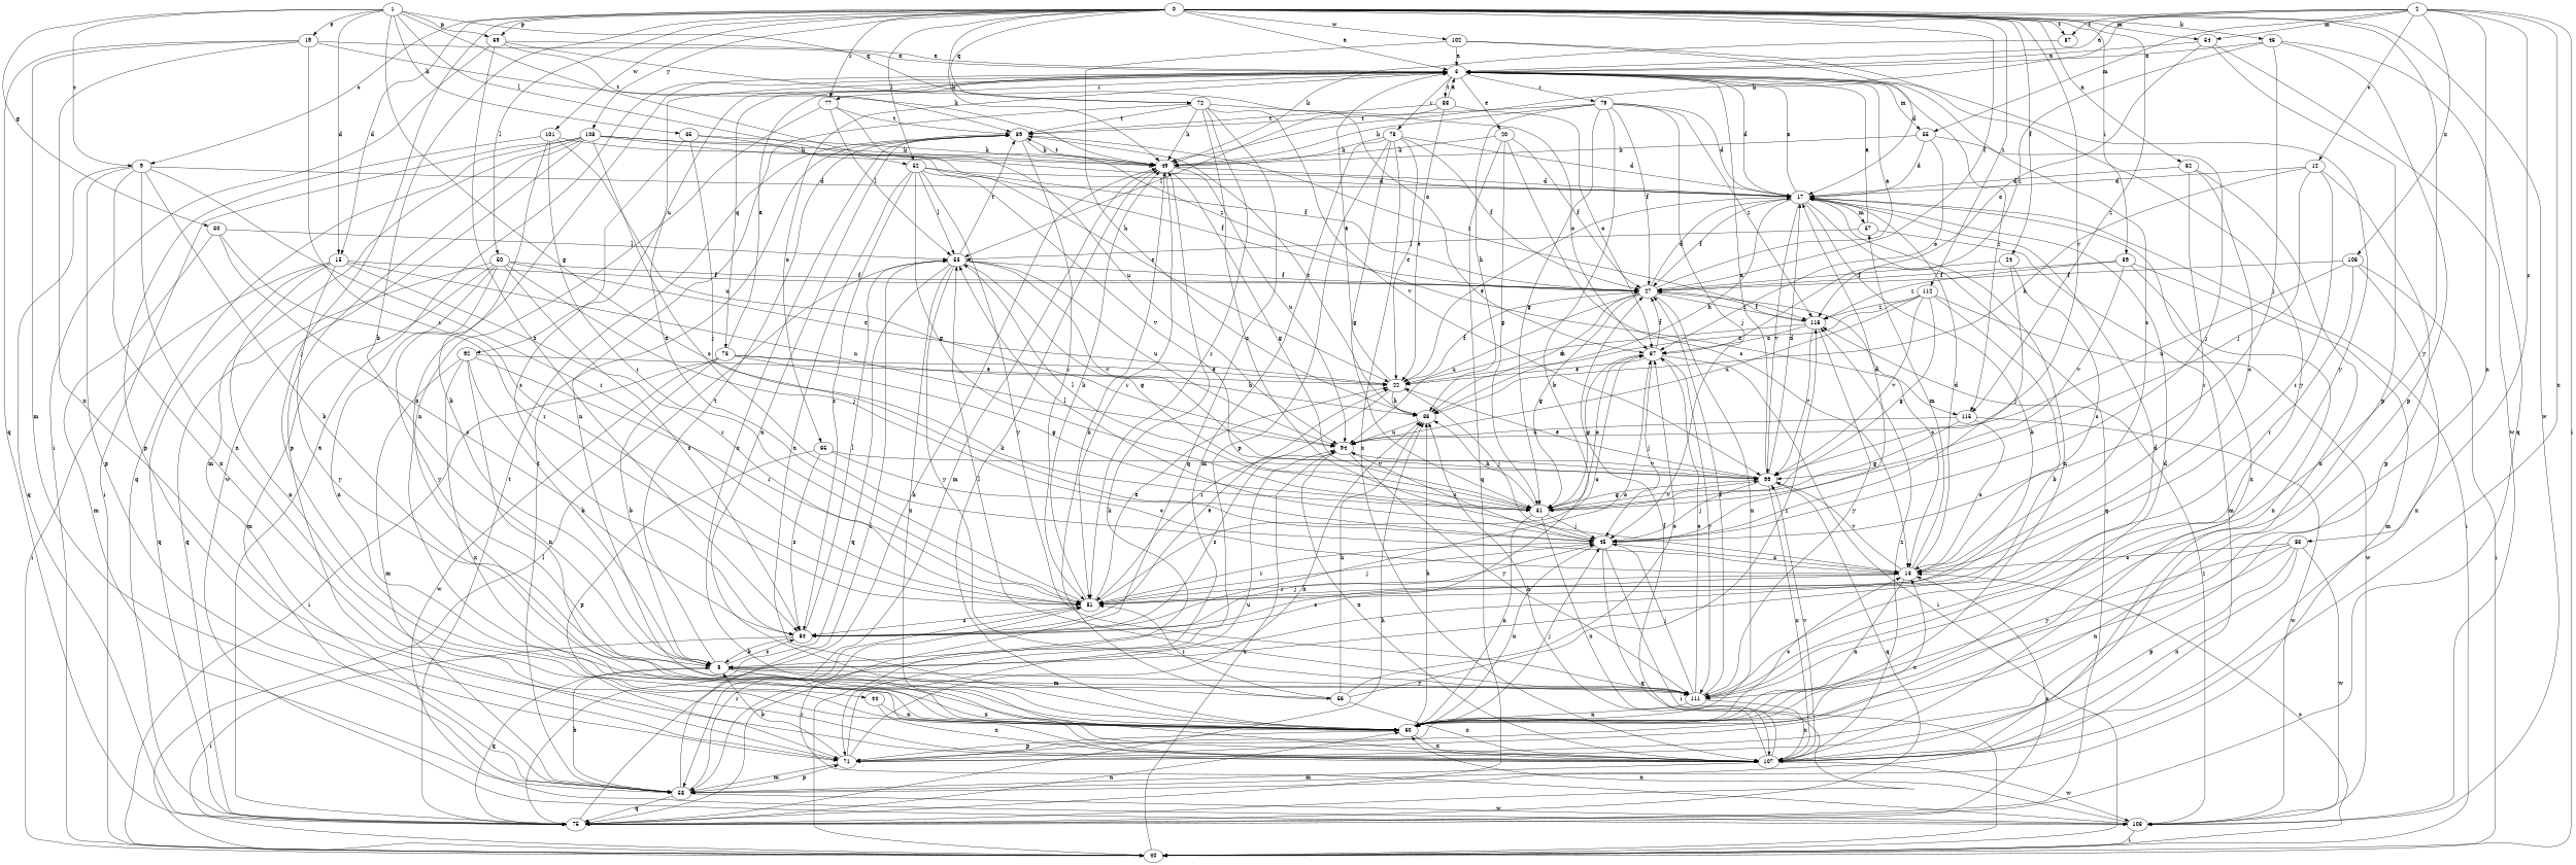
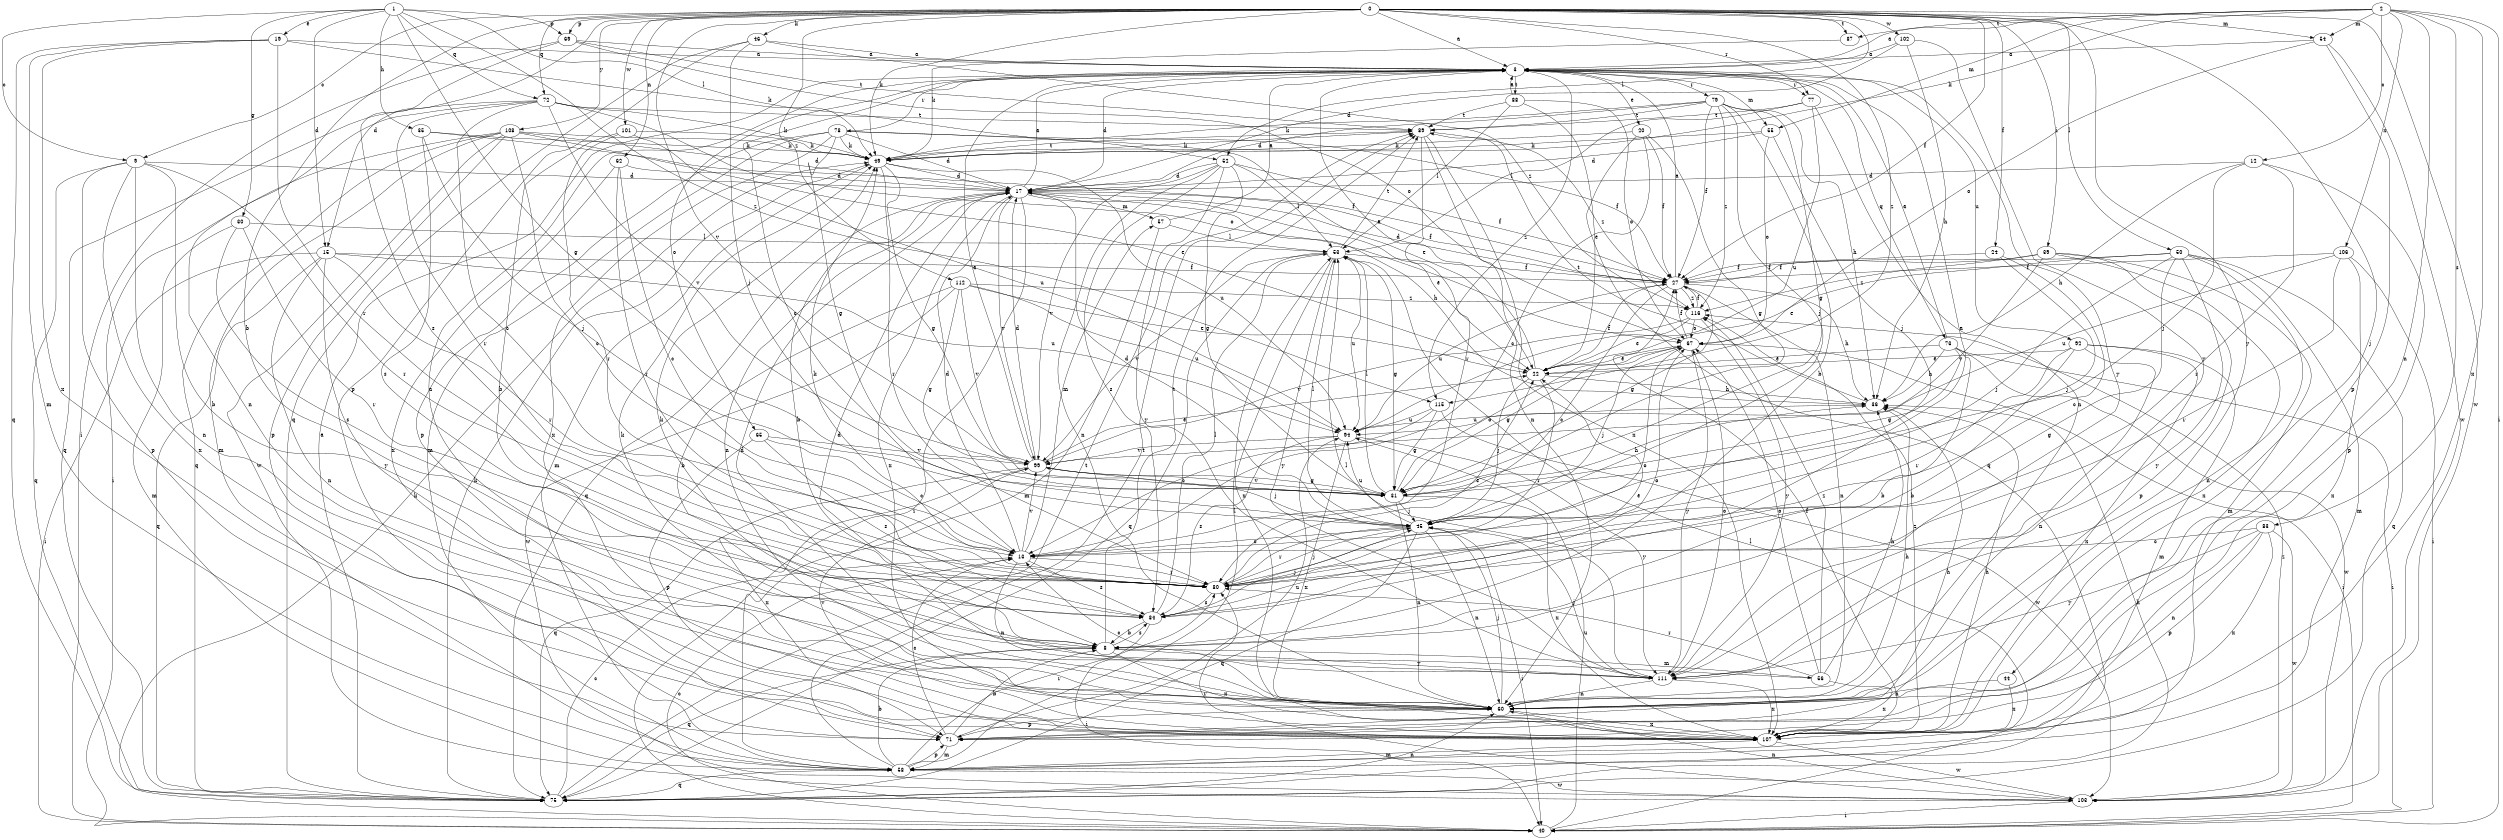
  strict digraph {
    0
    3
    8
    9
    15
    24
    27
    39
    44
    46
    49
    50
    52
    54
    62
    69
    72
    77
    87
    99
    101
    102
    103
    108
    111
    112
    115
    55
    13
    17
    20
    65
    73
    78
    79
    88
    92
    107
    56
    75
    84
    89
    n43 [label=60]
    71
-   81
+   81 [label=80]
    40
    94
    45
    31
    36
    116
    58
    22
    53
    67
    1
    19
    30
    35
    2
    12
    83
    106
    57
    0 -> 3 [label=a]
    0 -> 8 [label=b]
    0 -> 9 [label=c]
    0 -> 15 [label=d]
    0 -> 24 [label=f]
    0 -> 27 [label=f]
    0 -> 39 [label=i]
    0 -> 44 [label=j]
    0 -> 46 [label=k]
    0 -> 49 [label=k]
    0 -> 50 [label=l]
    0 -> 52 [label=l]
    0 -> 54 [label=m]
    0 -> 62 [label=n]
    0 -> 69 [label=p]
    0 -> 72 [label=q]
    0 -> 77 [label=r]
    0 -> 87 [label=t]
    0 -> 99 [label=v]
    0 -> 101 [label=w]
    0 -> 102 [label=w]
    0 -> 103 [label=w]
    0 -> 108 [label=y]
    0 -> 111 [label=y]
    0 -> 112 [label=z]
    0 -> 115 [label=z]
    3 -> 77 [label=r]
    3 -> 111 [label=y]
    3 -> 115 [label=z]
    3 -> 55 [label=m]
    3 -> 13 [label=c]
    3 -> 17 [label=d]
    3 -> 20 [label=e]
    3 -> 65 [label=o]
    3 -> 73 [label=q]
    3 -> 78 [label=r]
    3 -> 79 [label=r]
    3 -> 88 [label=t]
    3 -> 92 [label=u]
    8 -> 111 [label=y]
    8 -> 107 [label=x]
    8 -> 56 [label=m]
    8 -> 75 [label=q]
    8 -> 84 [label=s]
    8 -> 89 [label=t]
    9 -> 8 [label=b]
    9 -> 17 [label=d]
    9 -> 107 [label=x]
    9 -> 75 [label=q]
    9 -> n43 [label=n]
    9 -> 71 [label=p]
    9 -> 81 [label=r]
    15 -> 27 [label=f]
    15 -> 111 [label=y]
    15 -> 75 [label=q]
    15 -> n43 [label=n]
    15 -> 81 [label=r]
    15 -> 40 [label=i]
    15 -> 94 [label=u]
    24 -> 27 [label=f]
    24 -> 13 [label=c]
    24 -> 45 [label=j]
    27 -> 3 [label=a]
    27 -> 13 [label=c]
    27 -> 17 [label=d]
    27 -> n43 [label=n]
    27 -> 94 [label=u]
    27 -> 31 [label=g]
    27 -> 36 [label=h]
    27 -> 116 [label=z]
    39 -> 27 [label=f]
    39 -> 99 [label=v]
    39 -> 107 [label=x]
-   101 -> 71 [label=p]
+   39 -> 71 [label=p]
    39 -> 116 [label=z]
    39 -> 58 [label=m]
    44 -> 107 [label=x]
    44 -> n43 [label=n]
    46 -> 3 [label=a]
    46 -> 75 [label=q]
    46 -> 71 [label=p]
    46 -> 45 [label=j]
    46 -> 116 [label=z]
    49 -> 17 [label=d]
    49 -> 89 [label=t]
    49 -> 81 [label=r]
    49 -> 94 [label=u]
    49 -> 31 [label=g]
    49 -> 58 [label=m]
    50 -> 27 [label=f]
    50 -> 111 [label=y]
    50 -> 75 [label=q]
-   50 -> 84 [label=s]
+   50 -> 84 [label=g]
    50 -> n43 [label=n]
    50 -> 45 [label=j]
    50 -> 58 [label=m]
    50 -> 22 [label=e]
    52 -> 27 [label=f]
    52 -> 99 [label=v]
    52 -> 111 [label=y]
    52 -> 17 [label=d]
    52 -> 84 [label=s]
    52 -> n43 [label=n]
    52 -> 31 [label=g]
    52 -> 53 [label=l]
    54 -> 3 [label=a]
    54 -> 103 [label=w]
    54 -> 71 [label=p]
    54 -> 67 [label=o]
    62 -> 13 [label=c]
    62 -> 17 [label=d]
    62 -> 107 [label=x]
    62 -> 81 [label=r]
    69 -> 3 [label=a]
    69 -> 84 [label=s]
    69 -> 89 [label=t]
    69 -> 40 [label=i]
    69 -> 67 [label=o]
    72 -> 49 [label=k]
    72 -> 99 [label=v]
    72 -> 13 [label=c]
    72 -> 75 [label=q]
    72 -> 89 [label=t]
    72 -> n43 [label=n]
    72 -> 81 [label=r]
    72 -> 67 [label=o]
    77 -> 89 [label=t]
    77 -> n43 [label=n]
    77 -> 94 [label=u]
    77 -> 53 [label=l]
    87 -> 49 [label=k]
    99 -> 3 [label=a]
    99 -> 17 [label=d]
    99 -> 107 [label=x]
    99 -> 75 [label=q]
    99 -> 45 [label=j]
    99 -> 31 [label=g]
    99 -> 22 [label=e]
    101 -> 8 [label=b]
    101 -> 49 [label=k]
    101 -> 81 [label=r]
    101 -> 94 [label=u]
    102 -> 3 [label=a]
    102 -> 111 [label=y]
    102 -> 17 [label=d]
    102 -> 36 [label=h]
    103 -> n43 [label=n]
    103 -> 81 [label=r]
    103 -> 40 [label=i]
    103 -> 116 [label=z]
    108 -> 49 [label=k]
    108 -> 103 [label=w]
    108 -> 13 [label=c]
    108 -> 17 [label=d]
    108 -> 75 [label=q]
    108 -> 71 [label=p]
    108 -> 40 [label=i]
    108 -> 58 [label=m]
    108 -> 22 [label=e]
-   111 -> 27 [label=f]
    111 -> 17 [label=d]
    111 -> 107 [label=x]
    111 -> n43 [label=n]
    111 -> 45 [label=j]
    111 -> 53 [label=l]
    111 -> 67 [label=o]
    112 -> 8 [label=b]
    112 -> 99 [label=v]
    112 -> 103 [label=w]
    112 -> 94 [label=u]
    112 -> 31 [label=g]
    112 -> 116 [label=z]
    112 -> 22 [label=e]
    115 -> 103 [label=w]
    115 -> 13 [label=c]
    115 -> 94 [label=u]
    115 -> 31 [label=g]
    55 -> 49 [label=k]
    55 -> 17 [label=d]
    55 -> 45 [label=j]
    55 -> 67 [label=o]
    13 -> 99 [label=v]
    13 -> 17 [label=d]
    13 -> 84 [label=s]
    13 -> n43 [label=n]
    13 -> 81 [label=r]
    13 -> 57 [label=m]
    17 -> 3 [label=a]
    17 -> 8 [label=b]
    17 -> 27 [label=f]
    17 -> 99 [label=v]
    17 -> 107 [label=x]
    17 -> 75 [label=q]
    17 -> n43 [label=n]
    17 -> 40 [label=i]
    17 -> 36 [label=h]
    17 -> 22 [label=e]
    17 -> 57 [label=m]
    20 -> 27 [label=f]
    20 -> 49 [label=k]
    20 -> 13 [label=c]
    20 -> 75 [label=q]
    20 -> 31 [label=g]
    65 -> 99 [label=v]
    65 -> 13 [label=c]
    65 -> 84 [label=s]
    65 -> 71 [label=p]
    73 -> 3 [label=a]
    73 -> 8 [label=b]
    73 -> 103 [label=w]
    73 -> 40 [label=i]
    73 -> 31 [label=g]
    73 -> 36 [label=h]
    73 -> 22 [label=e]
    78 -> 27 [label=f]
    78 -> 49 [label=k]
    78 -> 17 [label=d]
    78 -> 107 [label=x]
    78 -> 71 [label=p]
    78 -> 31 [label=g]
    78 -> 58 [label=m]
    78 -> 22 [label=e]
    79 -> 8 [label=b]
    79 -> 27 [label=f]
    79 -> 49 [label=k]
    79 -> 17 [label=d]
    79 -> 89 [label=t]
    79 -> 45 [label=j]
    79 -> 31 [label=g]
    79 -> 36 [label=h]
    79 -> 116 [label=z]
    88 -> 3 [label=a]
    88 -> 89 [label=t]
    88 -> 22 [label=e]
    88 -> 53 [label=l]
    88 -> 67 [label=o]
    92 -> 8 [label=b]
    92 -> 107 [label=x]
    92 -> n43 [label=n]
    92 -> 81 [label=r]
    92 -> 58 [label=m]
    92 -> 22 [label=e]
    107 -> 27 [label=f]
    107 -> 99 [label=v]
    107 -> 103 [label=w]
    107 -> 36 [label=h]
    107 -> 116 [label=z]
    107 -> 58 [label=m]
    56 -> 49 [label=k]
    56 -> 107 [label=x]
    56 -> 81 [label=r]
    56 -> 36 [label=h]
    56 -> 116 [label=z]
    56 -> 67 [label=o]
    75 -> 3 [label=a]
    75 -> 49 [label=k]
    75 -> 13 [label=c]
    75 -> 89 [label=t]
    75 -> n43 [label=n]
    75 -> 36 [label=h]
    84 -> 8 [label=b]
    84 -> 40 [label=i]
    84 -> 45 [label=j]
    84 -> 22 [label=e]
    84 -> 53 [label=l]
    84 -> 67 [label=o]
    89 -> 49 [label=k]
    89 -> 107 [label=x]
    89 -> n43 [label=n]
    89 -> 81 [label=r]
    89 -> 116 [label=z]
    n43 -> 3 [label=a]
    n43 -> 49 [label=k]
    n43 -> 13 [label=c]
    n43 -> 17 [label=d]
    n43 -> 107 [label=x]
    n43 -> 71 [label=p]
    n43 -> 45 [label=j]
    n43 -> 36 [label=h]
    71 -> 8 [label=b]
    71 -> 13 [label=c]
    71 -> 94 [label=u]
    71 -> 36 [label=h]
    71 -> 58 [label=m]
    81 -> 3 [label=a]
    81 -> 49 [label=k]
    81 -> 84 [label=s]
    81 -> 45 [label=j]
    81 -> 22 [label=e]
    81 -> 67 [label=o]
    40 -> 49 [label=k]
    40 -> 13 [label=c]
    40 -> 94 [label=u]
    40 -> 53 [label=l]
    94 -> 99 [label=v]
    94 -> 111 [label=y]
    94 -> 107 [label=x]
    94 -> 84 [label=s]
    45 -> 13 [label=c]
    45 -> 17 [label=d]
    45 -> 75 [label=q]
    45 -> n43 [label=n]
    45 -> 81 [label=r]
    45 -> 40 [label=i]
    45 -> 94 [label=u]
    45 -> 53 [label=l]
    31 -> 99 [label=v]
    31 -> 107 [label=x]
    31 -> n43 [label=n]
    31 -> 45 [label=j]
    31 -> 36 [label=h]
    31 -> 53 [label=l]
    31 -> 67 [label=o]
    36 -> 89 [label=t]
    36 -> 94 [label=u]
    116 -> 27 [label=f]
    116 -> 99 [label=v]
    116 -> 111 [label=y]
    116 -> 22 [label=e]
    116 -> 67 [label=o]
    58 -> 8 [label=b]
    58 -> 103 [label=w]
    58 -> 75 [label=q]
    58 -> 89 [label=t]
    58 -> 71 [label=p]
    58 -> 81 [label=r]
    58 -> 53 [label=l]
    22 -> 3 [label=a]
    22 -> 27 [label=f]
    22 -> 81 [label=r]
    22 -> 45 [label=j]
    22 -> 36 [label=h]
    53 -> 27 [label=f]
    53 -> 99 [label=v]
    53 -> 111 [label=y]
    53 -> 107 [label=x]
    53 -> 75 [label=q]
    53 -> 89 [label=t]
    53 -> 94 [label=u]
    53 -> 31 [label=g]
    67 -> 27 [label=f]
    67 -> 111 [label=y]
    67 -> 40 [label=i]
    67 -> 45 [label=j]
    67 -> 31 [label=g]
    67 -> 22 [label=e]
    1 -> 9 [label=c]
    1 -> 15 [label=d]
    1 -> 52 [label=l]
    1 -> 69 [label=p]
    1 -> 72 [label=q]
    1 -> 115 [label=z]
    1 -> 31 [label=g]
    1 -> 19 [label=e]
    1 -> 30 [label=g]
    1 -> 35 [label=h]
    19 -> 3 [label=a]
    19 -> 49 [label=k]
    19 -> 107 [label=x]
    19 -> 75 [label=q]
    19 -> 81 [label=r]
    19 -> 58 [label=m]
    30 -> 84 [label=s]
    30 -> 81 [label=r]
    30 -> 58 [label=m]
    30 -> 53 [label=l]
    35 -> 27 [label=f]
    35 -> 49 [label=k]
    35 -> 84 [label=s]
    35 -> 45 [label=j]
    2 -> 3 [label=a]
    2 -> 49 [label=k]
    2 -> 54 [label=m]
    2 -> 87 [label=t]
    2 -> 55 [label=m]
    2 -> 107 [label=x]
    2 -> n43 [label=n]
    2 -> 40 [label=i]
    2 -> 12 [label=c]
    2 -> 83 [label=s]
    2 -> 106 [label=x]
    12 -> 17 [label=d]
    12 -> 71 [label=p]
    12 -> 81 [label=r]
    12 -> 31 [label=j]
    12 -> 36 [label=h]
    83 -> 103 [label=w]
    83 -> 111 [label=y]
    83 -> 13 [label=c]
    83 -> 107 [label=x]
    83 -> n43 [label=n]
    83 -> 71 [label=p]
    106 -> 27 [label=f]
    106 -> 107 [label=x]
    106 -> 81 [label=r]
    106 -> 40 [label=i]
    106 -> 94 [label=u]
    57 -> 3 [label=a]
    57 -> 58 [label=m]
    57 -> 53 [label=l]
  }
